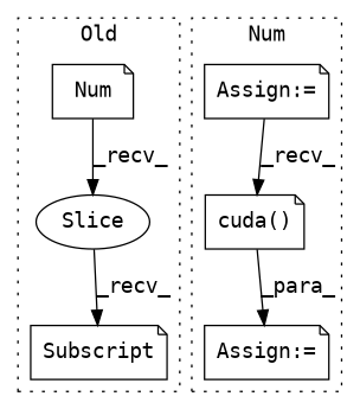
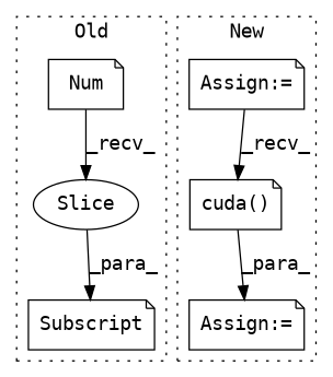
  digraph {
    fontname="DejaVu Sans Mono"
    node [a=68 fontname="DejaVu Sans Mono" l=3 s=9628 shape=note]
    edge [fontname="DejaVu Sans Mono"]
    n1 [a=80 l=2 label=Slice shape=ellipse]
    n2 [a=76 l=1 label=Num]
    n3 [a=63 l="20,0" label=Subscript s="9611,0"]
    n4 [a=75 l=17 label="cuda()" s=9015]
    n5 [label="Assign:=" s=9012]
    n6 [label="Assign:=" s=8593]
    subgraph cluster_1 {
      label=Old
      style=dotted
      n1
      n2
      n3
    }
    subgraph cluster_2 {
-     label=Num
+     label=New
      style=dotted
      n4
      n5
      n6
    }
-   n1 -> n3 [label=_recv_]
+   n1 -> n3 [label=_para_]
    n2 -> n1 [label=_recv_]
    n4 -> n5 [label=_para_]
    n6 -> n4 [label=_recv_]
  }
